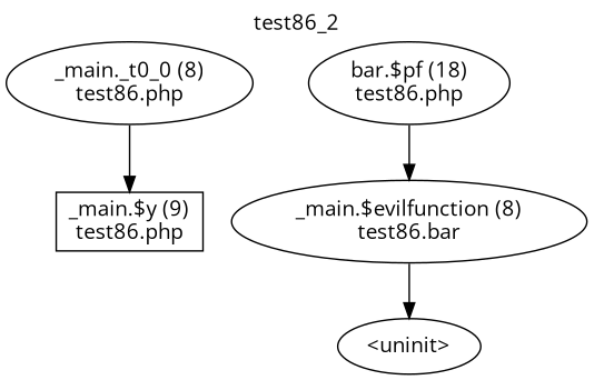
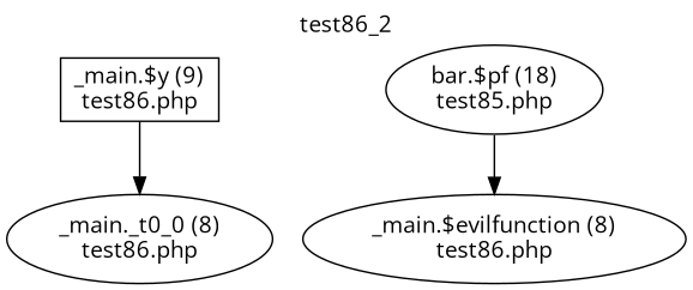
  digraph {
    fontname="Open Sans"
    label=test86_2
    labelloc=t
    node [fontname="Open Sans" shape=ellipse]
    edge [fontname="Open Sans"]
    n1 [label="_main.$y (9)\ntest86.php" shape=box]
    n2 [label="_main._t0_0 (8)\ntest86.php"]
-   n3 [label="bar.$pf (18)\ntest86.php"]
-   n4 [label="_main.$evilfunction (8)\ntest86.bar"]
-   n5 [label="<uninit>"]
-   n2 -> n1
+   n3 [label="bar.$pf (18)\ntest85.php"]
+   n4 [label="_main.$evilfunction (8)\ntest86.php"]
+   n1 -> n2
    n3 -> n4
-   n4 -> n5
  }
